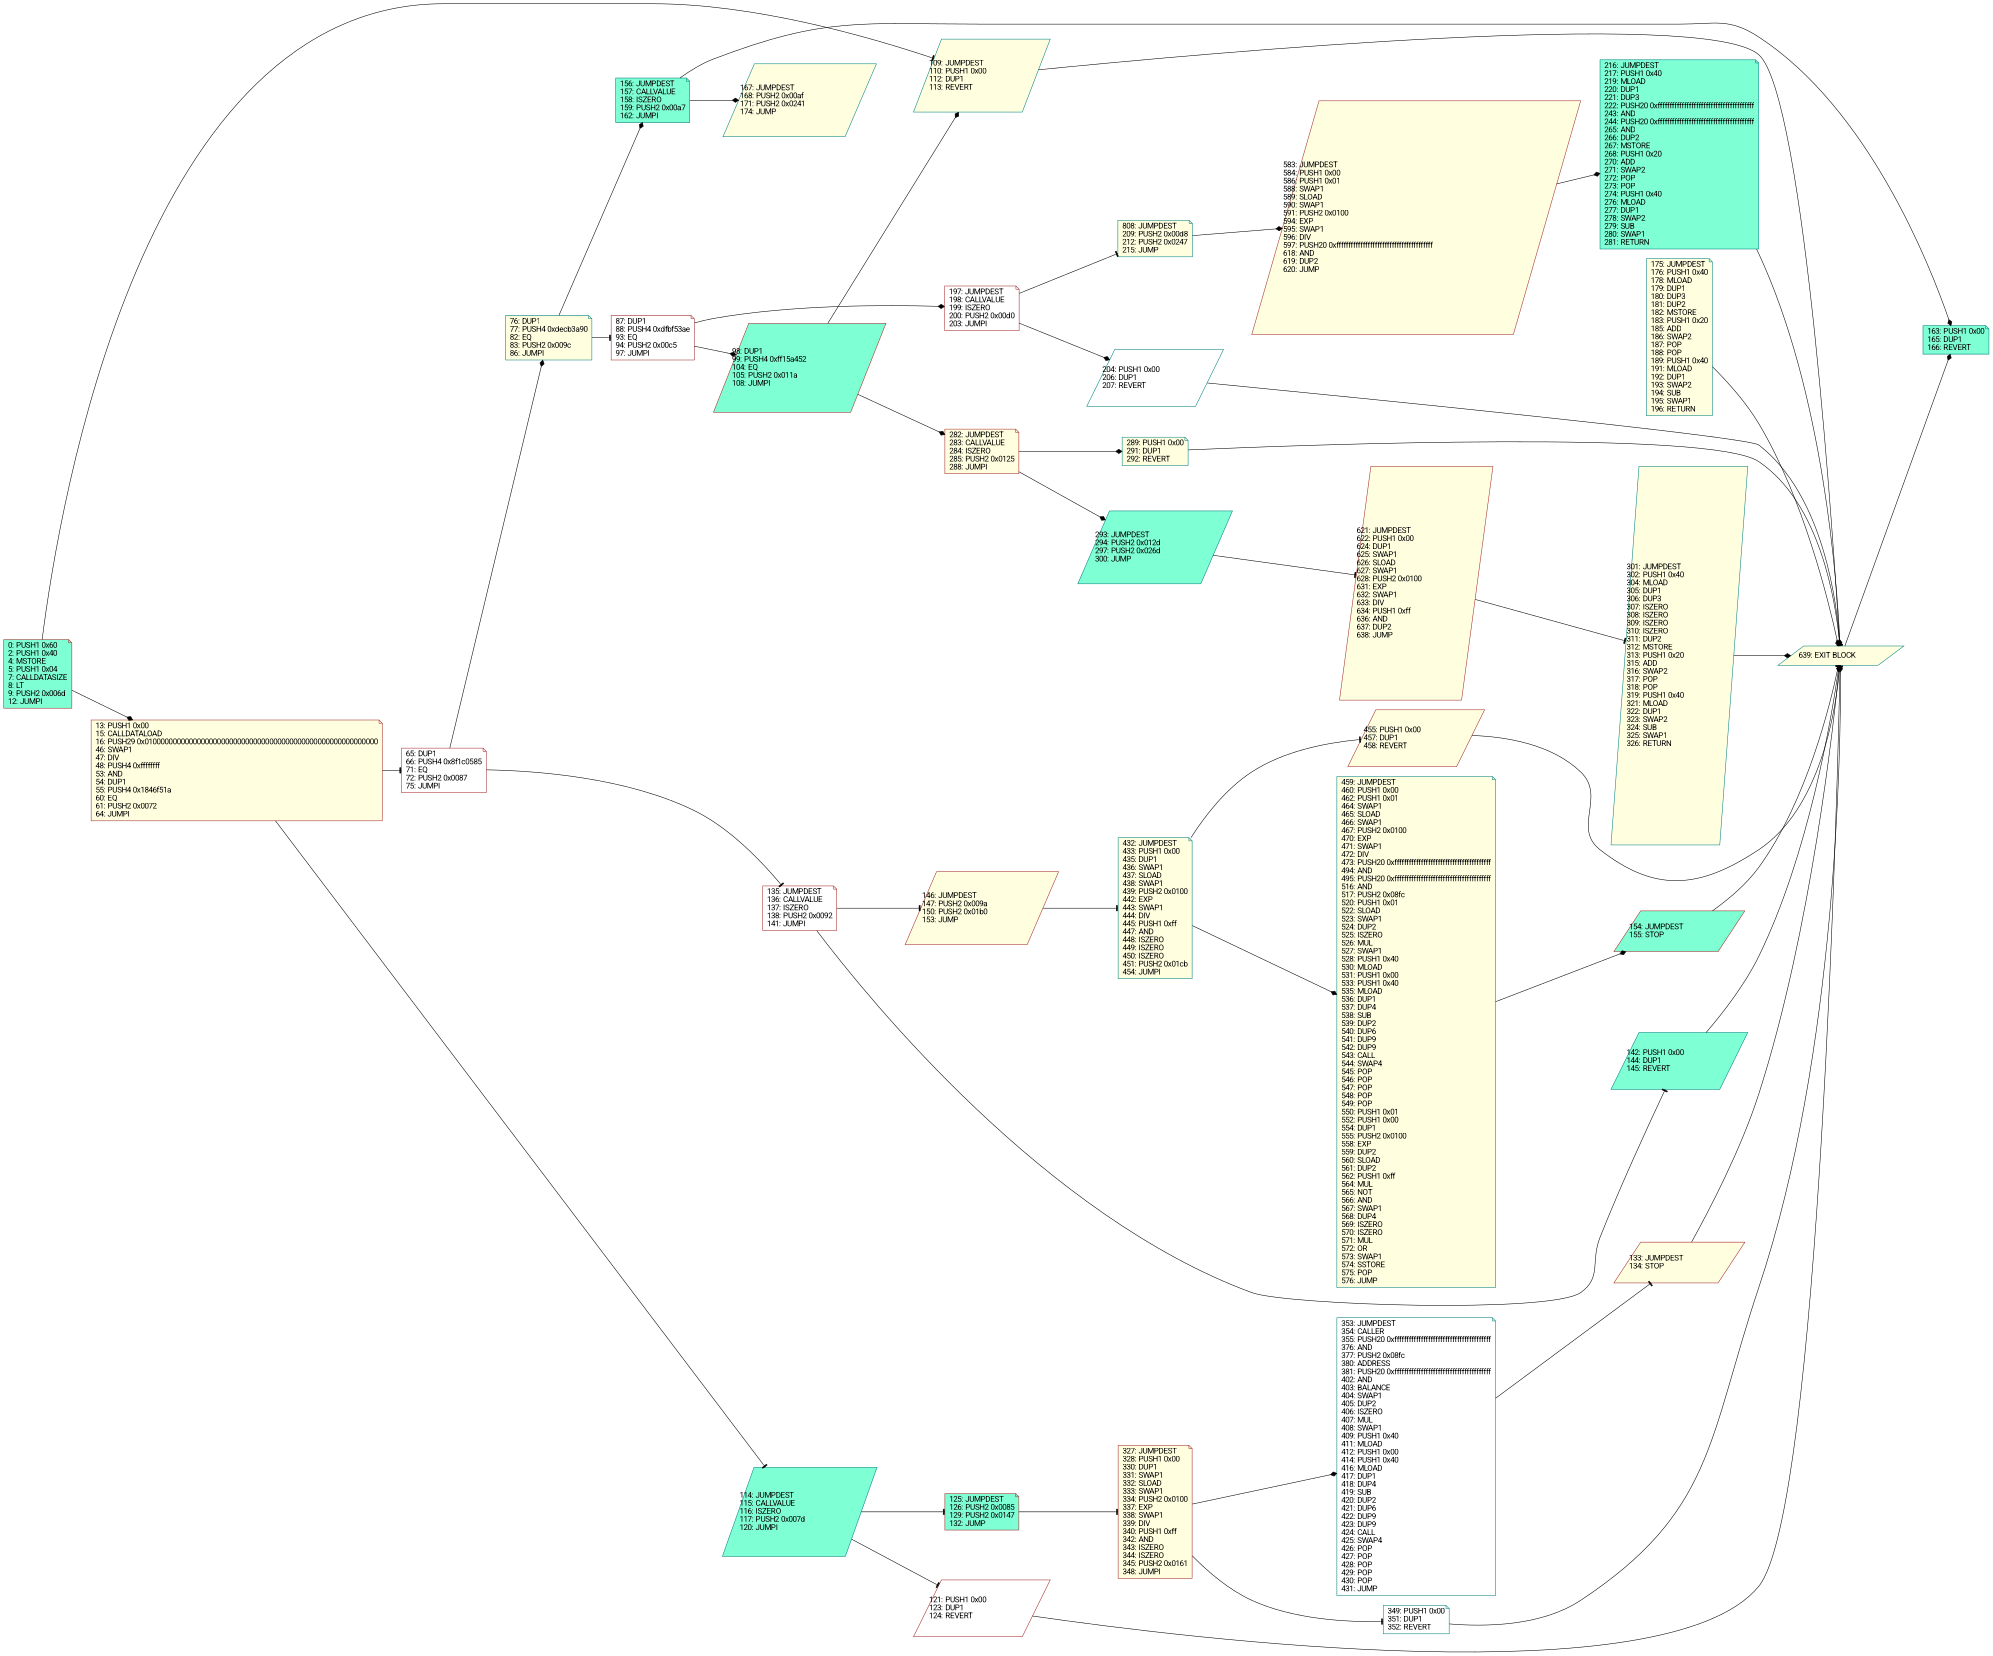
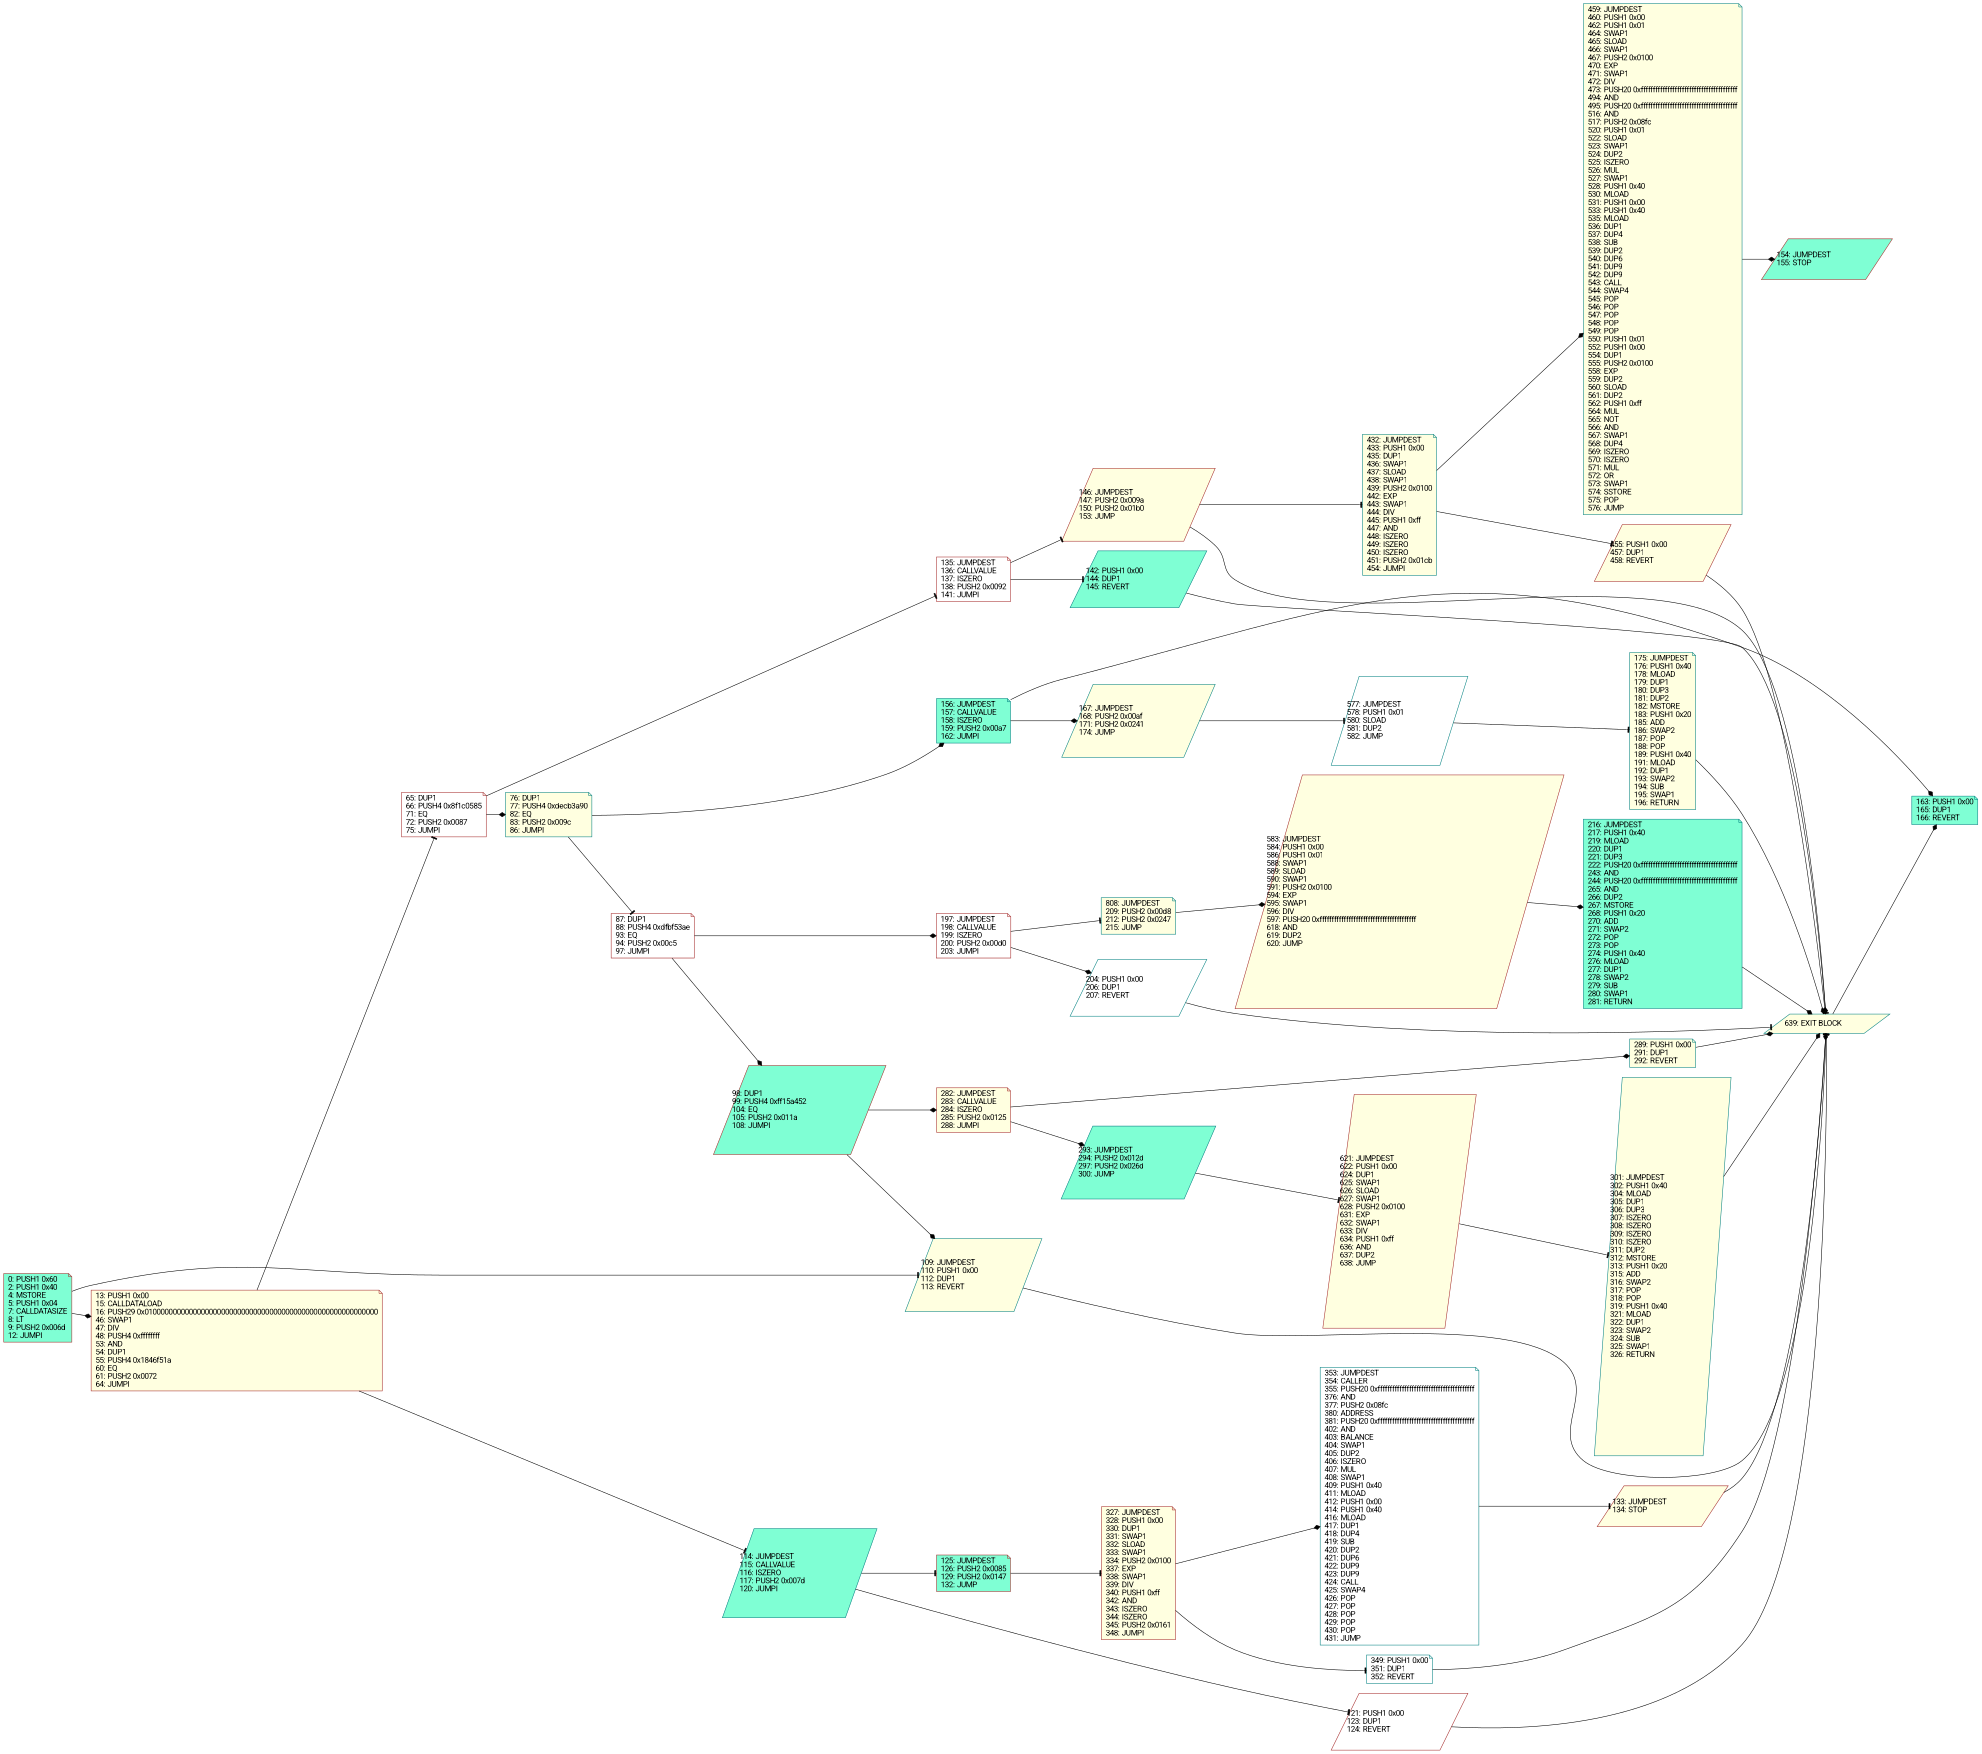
  digraph {
    fontname=Roboto
    rankdir=LR
    node [color=teal fillcolor=lightyellow fontcolor=black fontname=Roboto shape=note style=filled]
    edge [arrowhead=diamond fontname=Roboto]
    n1 [label="289: PUSH1 0x00\l291: DUP1\l292: REVERT\l"]
    n2 [label="639: EXIT BLOCK\l" shape=parallelogram]
    n3 [fillcolor=aquamarine label="163: PUSH1 0x00\l165: DUP1\l166: REVERT\l"]
    n4 [color=brown label="282: JUMPDEST\l283: CALLVALUE\l284: ISZERO\l285: PUSH2 0x0125\l288: JUMPI\l"]
    n5 [fillcolor=aquamarine label="293: JUMPDEST\l294: PUSH2 0x012d\l297: PUSH2 0x026d\l300: JUMP\l" shape=parallelogram]
    n6 [color=brown label="621: JUMPDEST\l622: PUSH1 0x00\l624: DUP1\l625: SWAP1\l626: SLOAD\l627: SWAP1\l628: PUSH2 0x0100\l631: EXP\l632: SWAP1\l633: DIV\l634: PUSH1 0xff\l636: AND\l637: DUP2\l638: JUMP\l" shape=parallelogram]
    n7 [color=brown label="13: PUSH1 0x00\l15: CALLDATALOAD\l16: PUSH29 0x0100000000000000000000000000000000000000000000000000000000\l46: SWAP1\l47: DIV\l48: PUSH4 0xffffffff\l53: AND\l54: DUP1\l55: PUSH4 0x1846f51a\l60: EQ\l61: PUSH2 0x0072\l64: JUMPI\l"]
    n8 [color=brown fillcolor=white label="65: DUP1\l66: PUSH4 0x8f1c0585\l71: EQ\l72: PUSH2 0x0087\l75: JUMPI\l"]
    n9 [fillcolor=aquamarine label="114: JUMPDEST\l115: CALLVALUE\l116: ISZERO\l117: PUSH2 0x007d\l120: JUMPI\l" shape=parallelogram]
    n10 [color=brown fillcolor=white label="135: JUMPDEST\l136: CALLVALUE\l137: ISZERO\l138: PUSH2 0x0092\l141: JUMPI\l"]
    n11 [label="76: DUP1\l77: PUSH4 0xdecb3a90\l82: EQ\l83: PUSH2 0x009c\l86: JUMPI\l"]
    n12 [color=brown fillcolor=white label="121: PUSH1 0x00\l123: DUP1\l124: REVERT\l" shape=parallelogram]
    n13 [color=brown fillcolor=aquamarine label="125: JUMPDEST\l126: PUSH2 0x0085\l129: PUSH2 0x0147\l132: JUMP\l"]
    n14 [label="167: JUMPDEST\l168: PUSH2 0x00af\l171: PUSH2 0x0241\l174: JUMP\l" shape=parallelogram]
+   n15 [fillcolor=white label="577: JUMPDEST\l578: PUSH1 0x01\l580: SLOAD\l581: DUP2\l582: JUMP\l" shape=parallelogram]
    n16 [label="175: JUMPDEST\l176: PUSH1 0x40\l178: MLOAD\l179: DUP1\l180: DUP3\l181: DUP2\l182: MSTORE\l183: PUSH1 0x20\l185: ADD\l186: SWAP2\l187: POP\l188: POP\l189: PUSH1 0x40\l191: MLOAD\l192: DUP1\l193: SWAP2\l194: SUB\l195: SWAP1\l196: RETURN\l"]
    n17 [color=brown label="146: JUMPDEST\l147: PUSH2 0x009a\l150: PUSH2 0x01b0\l153: JUMP\l" shape=parallelogram]
    n18 [label="432: JUMPDEST\l433: PUSH1 0x00\l435: DUP1\l436: SWAP1\l437: SLOAD\l438: SWAP1\l439: PUSH2 0x0100\l442: EXP\l443: SWAP1\l444: DIV\l445: PUSH1 0xff\l447: AND\l448: ISZERO\l449: ISZERO\l450: ISZERO\l451: PUSH2 0x01cb\l454: JUMPI\l"]
    n19 [color=brown label="455: PUSH1 0x00\l457: DUP1\l458: REVERT\l" shape=parallelogram]
    n20 [label="459: JUMPDEST\l460: PUSH1 0x00\l462: PUSH1 0x01\l464: SWAP1\l465: SLOAD\l466: SWAP1\l467: PUSH2 0x0100\l470: EXP\l471: SWAP1\l472: DIV\l473: PUSH20 0xffffffffffffffffffffffffffffffffffffffff\l494: AND\l495: PUSH20 0xffffffffffffffffffffffffffffffffffffffff\l516: AND\l517: PUSH2 0x08fc\l520: PUSH1 0x01\l522: SLOAD\l523: SWAP1\l524: DUP2\l525: ISZERO\l526: MUL\l527: SWAP1\l528: PUSH1 0x40\l530: MLOAD\l531: PUSH1 0x00\l533: PUSH1 0x40\l535: MLOAD\l536: DUP1\l537: DUP4\l538: SUB\l539: DUP2\l540: DUP6\l541: DUP9\l542: DUP9\l543: CALL\l544: SWAP4\l545: POP\l546: POP\l547: POP\l548: POP\l549: POP\l550: PUSH1 0x01\l552: PUSH1 0x00\l554: DUP1\l555: PUSH2 0x0100\l558: EXP\l559: DUP2\l560: SLOAD\l561: DUP2\l562: PUSH1 0xff\l564: MUL\l565: NOT\l566: AND\l567: SWAP1\l568: DUP4\l569: ISZERO\l570: ISZERO\l571: MUL\l572: OR\l573: SWAP1\l574: SSTORE\l575: POP\l576: JUMP\l"]
    n21 [label="301: JUMPDEST\l302: PUSH1 0x40\l304: MLOAD\l305: DUP1\l306: DUP3\l307: ISZERO\l308: ISZERO\l309: ISZERO\l310: ISZERO\l311: DUP2\l312: MSTORE\l313: PUSH1 0x20\l315: ADD\l316: SWAP2\l317: POP\l318: POP\l319: PUSH1 0x40\l321: MLOAD\l322: DUP1\l323: SWAP2\l324: SUB\l325: SWAP1\l326: RETURN\l" shape=parallelogram]
    n22 [color=brown fillcolor=aquamarine label="154: JUMPDEST\l155: STOP\l" shape=parallelogram]
    n23 [fillcolor=aquamarine label="216: JUMPDEST\l217: PUSH1 0x40\l219: MLOAD\l220: DUP1\l221: DUP3\l222: PUSH20 0xffffffffffffffffffffffffffffffffffffffff\l243: AND\l244: PUSH20 0xffffffffffffffffffffffffffffffffffffffff\l265: AND\l266: DUP2\l267: MSTORE\l268: PUSH1 0x20\l270: ADD\l271: SWAP2\l272: POP\l273: POP\l274: PUSH1 0x40\l276: MLOAD\l277: DUP1\l278: SWAP2\l279: SUB\l280: SWAP1\l281: RETURN\l"]
    n24 [fillcolor=aquamarine label="142: PUSH1 0x00\l144: DUP1\l145: REVERT\l" shape=parallelogram]
    n25 [fillcolor=aquamarine label="156: JUMPDEST\l157: CALLVALUE\l158: ISZERO\l159: PUSH2 0x00a7\l162: JUMPI\l"]
    n26 [color=brown fillcolor=white label="87: DUP1\l88: PUSH4 0xdfbf53ae\l93: EQ\l94: PUSH2 0x00c5\l97: JUMPI\l"]
    n27 [color=brown fillcolor=white label="197: JUMPDEST\l198: CALLVALUE\l199: ISZERO\l200: PUSH2 0x00d0\l203: JUMPI\l"]
    n28 [label="808: JUMPDEST\l209: PUSH2 0x00d8\l212: PUSH2 0x0247\l215: JUMP\l"]
    n29 [fillcolor=white label="204: PUSH1 0x00\l206: DUP1\l207: REVERT\l" shape=parallelogram]
    n30 [color=brown label="583: JUMPDEST\l584: PUSH1 0x00\l586: PUSH1 0x01\l588: SWAP1\l589: SLOAD\l590: SWAP1\l591: PUSH2 0x0100\l594: EXP\l595: SWAP1\l596: DIV\l597: PUSH20 0xffffffffffffffffffffffffffffffffffffffff\l618: AND\l619: DUP2\l620: JUMP\l" shape=parallelogram]
    n31 [color=brown label="133: JUMPDEST\l134: STOP\l" shape=parallelogram]
    n32 [color=brown label="327: JUMPDEST\l328: PUSH1 0x00\l330: DUP1\l331: SWAP1\l332: SLOAD\l333: SWAP1\l334: PUSH2 0x0100\l337: EXP\l338: SWAP1\l339: DIV\l340: PUSH1 0xff\l342: AND\l343: ISZERO\l344: ISZERO\l345: PUSH2 0x0161\l348: JUMPI\l"]
    n33 [color=brown fillcolor=aquamarine label="98: DUP1\l99: PUSH4 0xff15a452\l104: EQ\l105: PUSH2 0x011a\l108: JUMPI\l" shape=parallelogram]
    n34 [fillcolor=white label="349: PUSH1 0x00\l351: DUP1\l352: REVERT\l"]
    n35 [fillcolor=white label="353: JUMPDEST\l354: CALLER\l355: PUSH20 0xffffffffffffffffffffffffffffffffffffffff\l376: AND\l377: PUSH2 0x08fc\l380: ADDRESS\l381: PUSH20 0xffffffffffffffffffffffffffffffffffffffff\l402: AND\l403: BALANCE\l404: SWAP1\l405: DUP2\l406: ISZERO\l407: MUL\l408: SWAP1\l409: PUSH1 0x40\l411: MLOAD\l412: PUSH1 0x00\l414: PUSH1 0x40\l416: MLOAD\l417: DUP1\l418: DUP4\l419: SUB\l420: DUP2\l421: DUP6\l422: DUP9\l423: DUP9\l424: CALL\l425: SWAP4\l426: POP\l427: POP\l428: POP\l429: POP\l430: POP\l431: JUMP\l"]
    n36 [color=brown fillcolor=aquamarine label="0: PUSH1 0x60\l2: PUSH1 0x40\l4: MSTORE\l5: PUSH1 0x04\l7: CALLDATASIZE\l8: LT\l9: PUSH2 0x006d\l12: JUMPI\l"]
    n37 [label="109: JUMPDEST\l110: PUSH1 0x00\l112: DUP1\l113: REVERT\l" shape=parallelogram]
    n1 -> n2
    n2 -> n3
    n4 -> n1
    n4 -> n5
    n5 -> n6 [arrowhead=tee]
    n6 -> n21 [arrowhead=tee]
    n7 -> n8 [arrowhead=tee]
    n7 -> n9 [arrowhead=tee]
    n8 -> n10 [arrowhead=tee]
    n8 -> n11
    n9 -> n12 [arrowhead=tee]
    n9 -> n13 [arrowhead=tee]
    n10 -> n17 [arrowhead=tee]
    n10 -> n24 [arrowhead=tee]
    n11 -> n25
    n11 -> n26 [arrowhead=tee]
    n12 -> n2 [arrowhead=tee]
    n13 -> n32 [arrowhead=tee]
+   n14 -> n15 [arrowhead=tee]
+   n15 -> n16 [arrowhead=tee]
    n16 -> n2
    n17 -> n18 [arrowhead=tee]
    n18 -> n19 [arrowhead=tee]
    n18 -> n20
    n19 -> n2
    n20 -> n22
    n21 -> n2
-   n22 -> n2 [arrowhead=tee]
+   n17 -> n2 [arrowhead=tee]
    n23 -> n2
    n24 -> n2
    n25 -> n3
    n25 -> n14
    n26 -> n27
    n26 -> n33
    n27 -> n28 [arrowhead=tee]
    n27 -> n29
    n28 -> n30
    n29 -> n2 [arrowhead=tee]
    n30 -> n23
    n31 -> n2 [arrowhead=tee]
    n32 -> n34 [arrowhead=tee]
    n32 -> n35
    n33 -> n4
    n33 -> n37
    n34 -> n2
    n35 -> n31 [arrowhead=tee]
    n36 -> n7
    n36 -> n37 [arrowhead=tee]
    n37 -> n2 [arrowhead=tee]
  }
